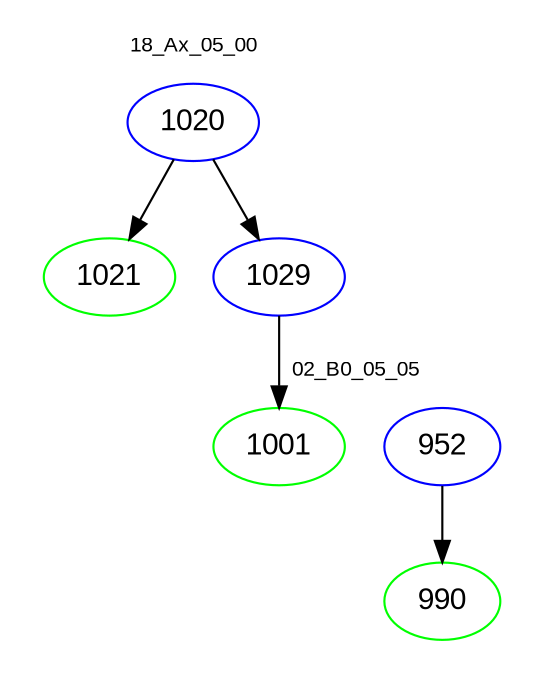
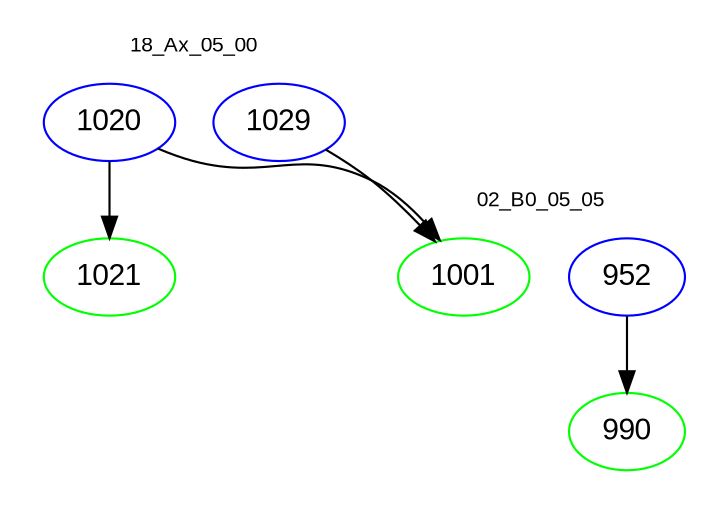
  digraph {
    fontname="Liberation Sans"
    node [color=blue fontname="Liberation Sans"]
    edge [color=black fontname="Liberation Sans"]
    n1 [label=1020]
    n2 [color=green label=1021]
    n3 [label=1029]
    n4 [label=952]
    n5 [color=green label=1001]
    n6 [color=green label=990]
    subgraph cluster_1 {
      color=white
      fontsize=10
      label="18_Ax_05_00"
      n1
      n2
      n3
    }
    subgraph cluster_2 {
      color=white
      fontsize=10
      label="02_B0_05_05"
      n4
      n5
      n6
    }
    n1 -> n2
-   n1 -> n3
+   n1 -> n5
    n3 -> n5
    n4 -> n6
  }
